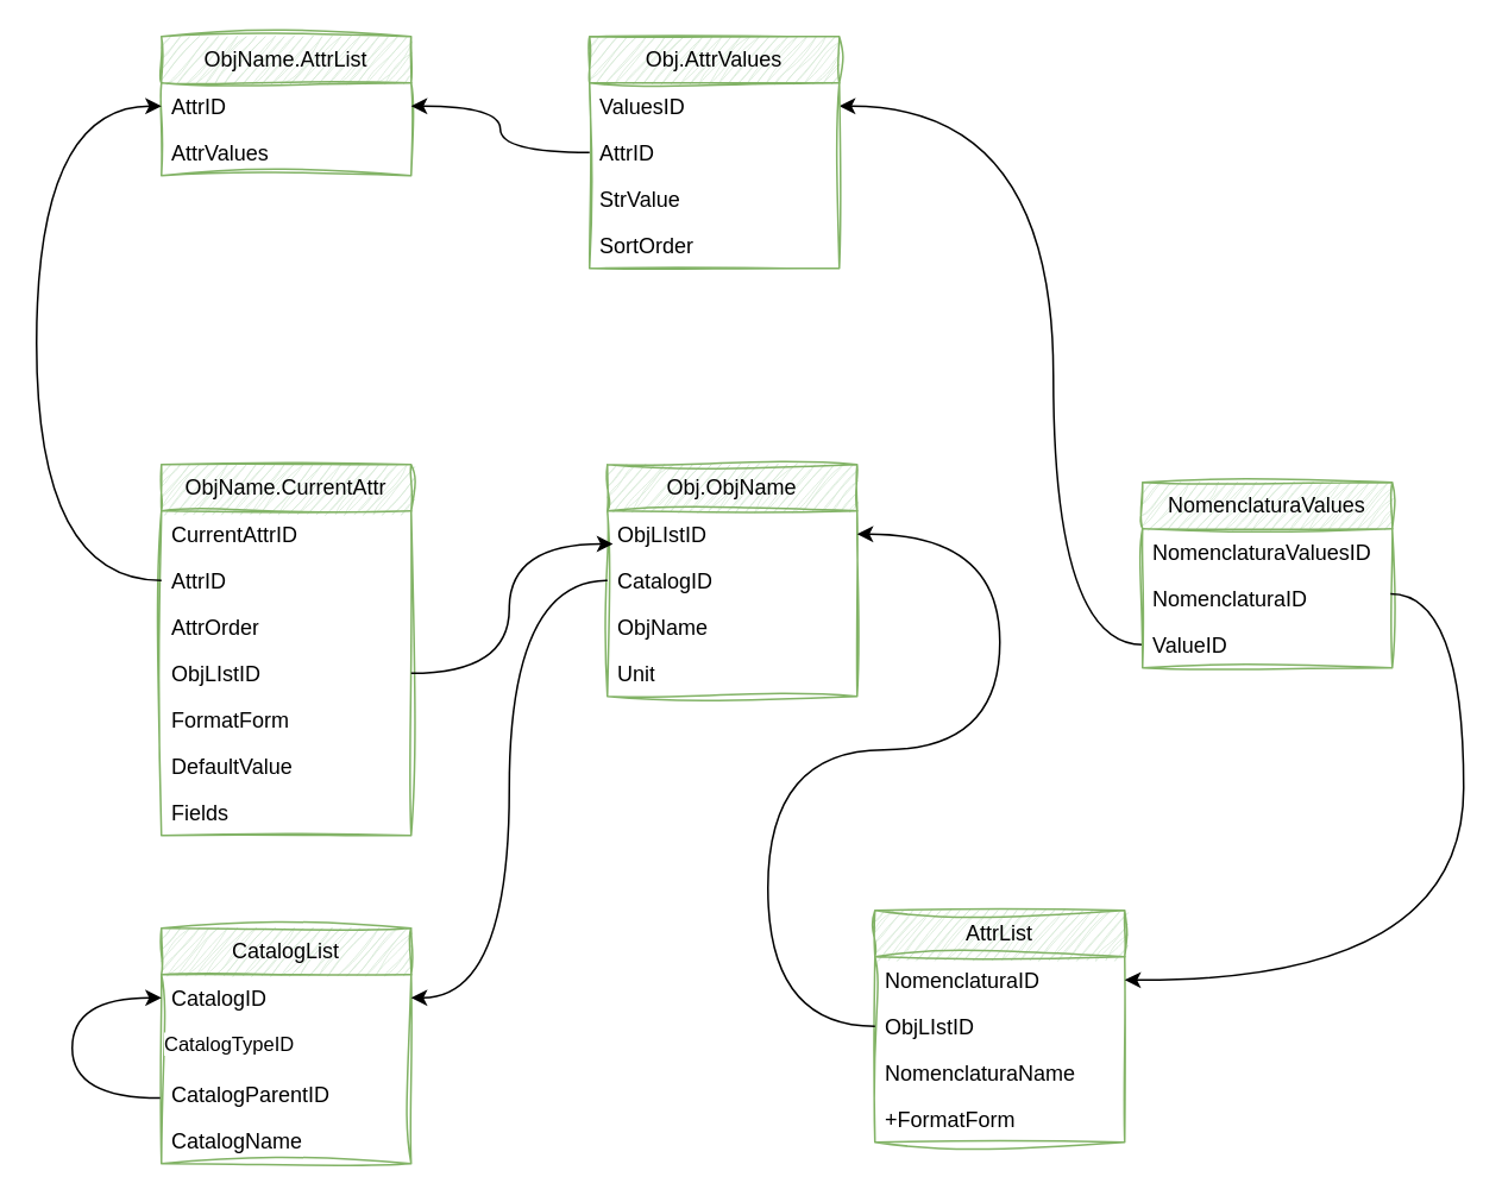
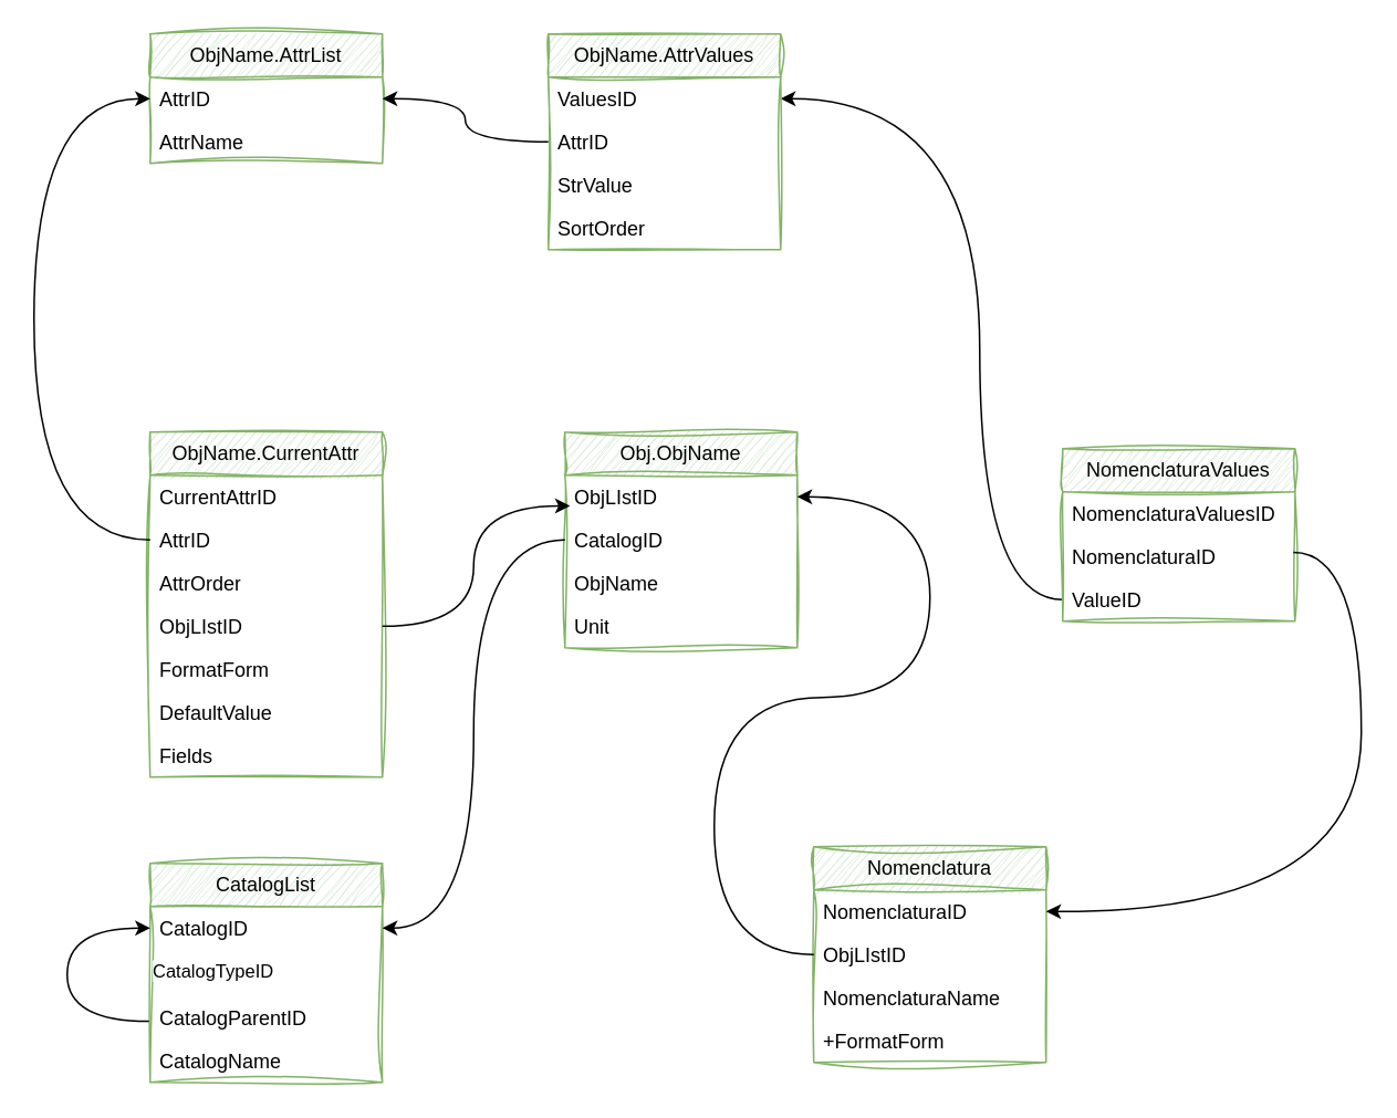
  <mxCell id="0" />
  <mxCell id="1" parent="0" />
- <mxCell id="2" value="AttrList" style="swimlane;fontStyle=0;childLayout=stackLayout;horizontal=1;startSize=26;fillColor=#d5e8d4;horizontalStack=0;resizeParent=1;resizeParentMax=0;resizeLast=0;collapsible=1;marginBottom=0;whiteSpace=wrap;html=1;sketch=1;jiggle=2;curveFitting=1;strokeColor=#82b366;align=center;verticalAlign=middle;fontFamily=Helvetica;fontSize=12;" parent="1" vertex="1"><mxGeometry x="490" y="510" width="140" height="130" as="geometry" /></mxCell>
+ <mxCell id="2" value="Nomenclatura" style="swimlane;fontStyle=0;childLayout=stackLayout;horizontal=1;startSize=26;fillColor=#d5e8d4;horizontalStack=0;resizeParent=1;resizeParentMax=0;resizeLast=0;collapsible=1;marginBottom=0;whiteSpace=wrap;html=1;sketch=1;jiggle=2;curveFitting=1;strokeColor=#82b366;align=center;verticalAlign=middle;fontFamily=Helvetica;fontSize=12;" parent="1" vertex="1"><mxGeometry x="490" y="510" width="140" height="130" as="geometry" /></mxCell>
  <mxCell id="3" value="NomenclaturaID" style="text;strokeColor=none;fillColor=none;align=left;verticalAlign=top;spacingLeft=4;spacingRight=4;overflow=hidden;rotatable=0;points=[[0,0.5],[1,0.5]];portConstraint=eastwest;whiteSpace=wrap;html=1;fontFamily=Helvetica;fontSize=12;fontColor=default;fontStyle=0;" parent="2" vertex="1"><mxGeometry y="26" width="140" height="26" as="geometry" /></mxCell>
  <mxCell id="4" value="ObjLIstID" style="text;strokeColor=none;fillColor=none;align=left;verticalAlign=top;spacingLeft=4;spacingRight=4;overflow=hidden;rotatable=0;points=[[0,0.5],[1,0.5]];portConstraint=eastwest;whiteSpace=wrap;html=1;fontFamily=Helvetica;fontSize=12;fontColor=default;fontStyle=0;" parent="2" vertex="1"><mxGeometry y="52" width="140" height="26" as="geometry" /></mxCell>
  <mxCell id="5" value="NomenclaturaName" style="text;strokeColor=none;fillColor=none;align=left;verticalAlign=top;spacingLeft=4;spacingRight=4;overflow=hidden;rotatable=0;points=[[0,0.5],[1,0.5]];portConstraint=eastwest;whiteSpace=wrap;html=1;fontFamily=Helvetica;fontSize=12;fontColor=default;fontStyle=0;" parent="2" vertex="1"><mxGeometry y="78" width="140" height="26" as="geometry" /></mxCell>
  <mxCell id="6" value="+FormatForm" style="text;strokeColor=none;fillColor=none;align=left;verticalAlign=top;spacingLeft=4;spacingRight=4;overflow=hidden;rotatable=0;points=[[0,0.5],[1,0.5]];portConstraint=eastwest;whiteSpace=wrap;html=1;fontFamily=Helvetica;fontSize=12;fontColor=default;fontStyle=0;" parent="2" vertex="1"><mxGeometry y="104" width="140" height="26" as="geometry" /></mxCell>
  <mxCell id="7" style="edgeStyle=orthogonalEdgeStyle;shape=connector;curved=1;rounded=0;orthogonalLoop=1;jettySize=auto;html=1;strokeColor=default;align=center;verticalAlign=middle;fontFamily=Helvetica;fontSize=11;fontColor=default;labelBackgroundColor=default;endArrow=classic;" parent="1" source="11" target="23" edge="1"><mxGeometry relative="1" as="geometry"><Array as="points"><mxPoint x="590" y="361" /><mxPoint x="590" y="59" /></Array></mxGeometry></mxCell>
  <mxCell id="8" value="NomenclaturaValues" style="swimlane;fontStyle=0;childLayout=stackLayout;horizontal=1;startSize=26;fillColor=#d5e8d4;horizontalStack=0;resizeParent=1;resizeParentMax=0;resizeLast=0;collapsible=1;marginBottom=0;whiteSpace=wrap;html=1;sketch=1;jiggle=2;curveFitting=1;strokeColor=#82b366;align=center;verticalAlign=middle;fontFamily=Helvetica;fontSize=12;" parent="1" vertex="1"><mxGeometry x="640" y="270" width="140" height="104" as="geometry" /></mxCell>
  <mxCell id="9" value="NomenclaturaValuesID" style="text;strokeColor=none;fillColor=none;align=left;verticalAlign=top;spacingLeft=4;spacingRight=4;overflow=hidden;rotatable=0;points=[[0,0.5],[1,0.5]];portConstraint=eastwest;whiteSpace=wrap;html=1;fontFamily=Helvetica;fontSize=12;fontColor=default;fontStyle=0;" parent="8" vertex="1"><mxGeometry y="26" width="140" height="26" as="geometry" /></mxCell>
  <mxCell id="10" value="NomenclaturaID" style="text;strokeColor=none;fillColor=none;align=left;verticalAlign=top;spacingLeft=4;spacingRight=4;overflow=hidden;rotatable=0;points=[[0,0.5],[1,0.5]];portConstraint=eastwest;whiteSpace=wrap;html=1;fontFamily=Helvetica;fontSize=12;fontColor=default;fontStyle=0;" parent="8" vertex="1"><mxGeometry y="52" width="140" height="26" as="geometry" /></mxCell>
  <mxCell id="11" value="&lt;div&gt;ValueID&lt;/div&gt;" style="text;strokeColor=none;fillColor=none;align=left;verticalAlign=top;spacingLeft=4;spacingRight=4;overflow=hidden;rotatable=0;points=[[0,0.5],[1,0.5]];portConstraint=eastwest;whiteSpace=wrap;html=1;fontFamily=Helvetica;fontSize=12;fontColor=default;fontStyle=0;" parent="8" vertex="1"><mxGeometry y="78" width="140" height="26" as="geometry" /></mxCell>
  <mxCell id="12" style="edgeStyle=orthogonalEdgeStyle;rounded=0;orthogonalLoop=1;jettySize=auto;html=1;curved=1;exitX=0.993;exitY=0.405;exitDx=0;exitDy=0;exitPerimeter=0;entryX=1;entryY=0.5;entryDx=0;entryDy=0;" parent="1" source="10" target="3" edge="1"><mxGeometry relative="1" as="geometry"><Array as="points"><mxPoint x="820" y="332" /><mxPoint x="820" y="550" /><mxPoint x="630" y="550" /></Array></mxGeometry></mxCell>
  <mxCell id="13" value="Obj.ObjName" style="swimlane;fontStyle=0;childLayout=stackLayout;horizontal=1;startSize=26;fillColor=#d5e8d4;horizontalStack=0;resizeParent=1;resizeParentMax=0;resizeLast=0;collapsible=1;marginBottom=0;whiteSpace=wrap;html=1;sketch=1;jiggle=2;curveFitting=1;strokeColor=#82b366;align=center;verticalAlign=middle;fontFamily=Helvetica;fontSize=12;" parent="1" vertex="1"><mxGeometry x="340" y="260" width="140" height="130" as="geometry" /></mxCell>
  <mxCell id="14" value="ObjLIstID" style="text;strokeColor=none;fillColor=none;align=left;verticalAlign=top;spacingLeft=4;spacingRight=4;overflow=hidden;rotatable=0;points=[[0,0.5],[1,0.5]];portConstraint=eastwest;whiteSpace=wrap;html=1;fontFamily=Helvetica;fontSize=12;fontColor=default;fontStyle=0;" parent="13" vertex="1"><mxGeometry y="26" width="140" height="26" as="geometry" /></mxCell>
  <mxCell id="15" value="CatalogID" style="text;strokeColor=none;fillColor=none;align=left;verticalAlign=top;spacingLeft=4;spacingRight=4;overflow=hidden;rotatable=0;points=[[0,0.5],[1,0.5]];portConstraint=eastwest;whiteSpace=wrap;html=1;fontFamily=Helvetica;fontSize=12;fontColor=default;fontStyle=0;" parent="13" vertex="1"><mxGeometry y="52" width="140" height="26" as="geometry" /></mxCell>
  <mxCell id="16" value="ObjName" style="text;strokeColor=none;fillColor=none;align=left;verticalAlign=top;spacingLeft=4;spacingRight=4;overflow=hidden;rotatable=0;points=[[0,0.5],[1,0.5]];portConstraint=eastwest;whiteSpace=wrap;html=1;fontFamily=Helvetica;fontSize=12;fontColor=default;fontStyle=0;" parent="13" vertex="1"><mxGeometry y="78" width="140" height="26" as="geometry" /></mxCell>
  <mxCell id="17" value="Unit" style="text;strokeColor=none;fillColor=none;align=left;verticalAlign=top;spacingLeft=4;spacingRight=4;overflow=hidden;rotatable=0;points=[[0,0.5],[1,0.5]];portConstraint=eastwest;whiteSpace=wrap;html=1;fontFamily=Helvetica;fontSize=12;fontColor=default;fontStyle=0;" parent="13" vertex="1"><mxGeometry y="104" width="140" height="26" as="geometry" /></mxCell>
  <mxCell id="18" style="edgeStyle=orthogonalEdgeStyle;shape=connector;curved=1;rounded=0;orthogonalLoop=1;jettySize=auto;html=1;strokeColor=default;align=center;verticalAlign=middle;fontFamily=Helvetica;fontSize=11;fontColor=default;labelBackgroundColor=default;endArrow=classic;exitX=0;exitY=0.5;exitDx=0;exitDy=0;" parent="1" source="4" target="14" edge="1"><mxGeometry relative="1" as="geometry"><mxPoint x="270" y="540" as="sourcePoint" /><Array as="points"><mxPoint x="430" y="575" /><mxPoint x="430" y="420" /><mxPoint x="560" y="420" /><mxPoint x="560" y="299" /></Array></mxGeometry></mxCell>
  <mxCell id="19" value="ObjName.AttrList" style="swimlane;fontStyle=0;childLayout=stackLayout;horizontal=1;startSize=26;fillColor=#d5e8d4;horizontalStack=0;resizeParent=1;resizeParentMax=0;resizeLast=0;collapsible=1;marginBottom=0;whiteSpace=wrap;html=1;sketch=1;jiggle=2;curveFitting=1;strokeColor=#82b366;align=center;verticalAlign=middle;fontFamily=Helvetica;fontSize=12;" parent="1" vertex="1"><mxGeometry x="90" y="20" width="140" height="78" as="geometry" /></mxCell>
  <mxCell id="20" value="AttrID" style="text;strokeColor=none;fillColor=none;align=left;verticalAlign=top;spacingLeft=4;spacingRight=4;overflow=hidden;rotatable=0;points=[[0,0.5],[1,0.5]];portConstraint=eastwest;whiteSpace=wrap;html=1;fontFamily=Helvetica;fontSize=12;fontColor=default;fontStyle=0;" parent="19" vertex="1"><mxGeometry y="26" width="140" height="26" as="geometry" /></mxCell>
- <mxCell id="21" value="AttrValues" style="text;strokeColor=none;fillColor=none;align=left;verticalAlign=top;spacingLeft=4;spacingRight=4;overflow=hidden;rotatable=0;points=[[0,0.5],[1,0.5]];portConstraint=eastwest;whiteSpace=wrap;html=1;fontFamily=Helvetica;fontSize=12;fontColor=default;fontStyle=0;" parent="19" vertex="1"><mxGeometry y="52" width="140" height="26" as="geometry" /></mxCell>
- <mxCell id="22" value="Obj.AttrValues" style="swimlane;fontStyle=0;childLayout=stackLayout;horizontal=1;startSize=26;fillColor=#d5e8d4;horizontalStack=0;resizeParent=1;resizeParentMax=0;resizeLast=0;collapsible=1;marginBottom=0;whiteSpace=wrap;html=1;sketch=1;jiggle=2;curveFitting=1;strokeColor=#82b366;align=center;verticalAlign=middle;fontFamily=Helvetica;fontSize=12;" parent="1" vertex="1"><mxGeometry x="330" y="20" width="140" height="130" as="geometry" /></mxCell>
+ <mxCell id="21" value="AttrName" style="text;strokeColor=none;fillColor=none;align=left;verticalAlign=top;spacingLeft=4;spacingRight=4;overflow=hidden;rotatable=0;points=[[0,0.5],[1,0.5]];portConstraint=eastwest;whiteSpace=wrap;html=1;fontFamily=Helvetica;fontSize=12;fontColor=default;fontStyle=0;" parent="19" vertex="1"><mxGeometry y="52" width="140" height="26" as="geometry" /></mxCell>
+ <mxCell id="22" value="ObjName.AttrValues" style="swimlane;fontStyle=0;childLayout=stackLayout;horizontal=1;startSize=26;fillColor=#d5e8d4;horizontalStack=0;resizeParent=1;resizeParentMax=0;resizeLast=0;collapsible=1;marginBottom=0;whiteSpace=wrap;html=1;sketch=1;jiggle=2;curveFitting=1;strokeColor=#82b366;align=center;verticalAlign=middle;fontFamily=Helvetica;fontSize=12;" parent="1" vertex="1"><mxGeometry x="330" y="20" width="140" height="130" as="geometry" /></mxCell>
  <mxCell id="23" value="ValuesID" style="text;strokeColor=none;fillColor=none;align=left;verticalAlign=top;spacingLeft=4;spacingRight=4;overflow=hidden;rotatable=0;points=[[0,0.5],[1,0.5]];portConstraint=eastwest;whiteSpace=wrap;html=1;fontFamily=Helvetica;fontSize=12;fontColor=default;fontStyle=0;" parent="22" vertex="1"><mxGeometry y="26" width="140" height="26" as="geometry" /></mxCell>
  <mxCell id="24" value="AttrID" style="text;strokeColor=none;fillColor=none;align=left;verticalAlign=top;spacingLeft=4;spacingRight=4;overflow=hidden;rotatable=0;points=[[0,0.5],[1,0.5]];portConstraint=eastwest;whiteSpace=wrap;html=1;fontFamily=Helvetica;fontSize=12;fontColor=default;fontStyle=0;" parent="22" vertex="1"><mxGeometry y="52" width="140" height="26" as="geometry" /></mxCell>
  <mxCell id="25" value="StrValue" style="text;strokeColor=none;fillColor=none;align=left;verticalAlign=top;spacingLeft=4;spacingRight=4;overflow=hidden;rotatable=0;points=[[0,0.5],[1,0.5]];portConstraint=eastwest;whiteSpace=wrap;html=1;fontFamily=Helvetica;fontSize=12;fontColor=default;fontStyle=0;" parent="22" vertex="1"><mxGeometry y="78" width="140" height="26" as="geometry" /></mxCell>
  <mxCell id="26" value="SortOrder" style="text;strokeColor=none;fillColor=none;align=left;verticalAlign=top;spacingLeft=4;spacingRight=4;overflow=hidden;rotatable=0;points=[[0,0.5],[1,0.5]];portConstraint=eastwest;whiteSpace=wrap;html=1;fontFamily=Helvetica;fontSize=12;fontColor=default;fontStyle=0;" parent="22" vertex="1"><mxGeometry y="104" width="140" height="26" as="geometry" /></mxCell>
  <mxCell id="27" style="edgeStyle=orthogonalEdgeStyle;shape=connector;curved=1;rounded=0;orthogonalLoop=1;jettySize=auto;html=1;strokeColor=default;align=center;verticalAlign=middle;fontFamily=Helvetica;fontSize=11;fontColor=default;labelBackgroundColor=default;endArrow=classic;" parent="1" source="24" target="20" edge="1"><mxGeometry relative="1" as="geometry" /></mxCell>
  <mxCell id="28" value="ObjName.CurrentAttr" style="swimlane;fontStyle=0;childLayout=stackLayout;horizontal=1;startSize=26;fillColor=#d5e8d4;horizontalStack=0;resizeParent=1;resizeParentMax=0;resizeLast=0;collapsible=1;marginBottom=0;whiteSpace=wrap;html=1;sketch=1;jiggle=2;curveFitting=1;strokeColor=#82b366;align=center;verticalAlign=middle;fontFamily=Helvetica;fontSize=12;" parent="1" vertex="1"><mxGeometry x="90" y="260" width="140" height="208" as="geometry" /></mxCell>
  <mxCell id="29" value="CurrentAttrID" style="text;strokeColor=none;fillColor=none;align=left;verticalAlign=top;spacingLeft=4;spacingRight=4;overflow=hidden;rotatable=0;points=[[0,0.5],[1,0.5]];portConstraint=eastwest;whiteSpace=wrap;html=1;fontFamily=Helvetica;fontSize=12;fontColor=default;fontStyle=0;" parent="28" vertex="1"><mxGeometry y="26" width="140" height="26" as="geometry" /></mxCell>
  <mxCell id="30" value="AttrID" style="text;strokeColor=none;fillColor=none;align=left;verticalAlign=top;spacingLeft=4;spacingRight=4;overflow=hidden;rotatable=0;points=[[0,0.5],[1,0.5]];portConstraint=eastwest;whiteSpace=wrap;html=1;fontFamily=Helvetica;fontSize=12;fontColor=default;fontStyle=0;" parent="28" vertex="1"><mxGeometry y="52" width="140" height="26" as="geometry" /></mxCell>
  <mxCell id="31" value="AttrOrder" style="text;strokeColor=none;fillColor=none;align=left;verticalAlign=top;spacingLeft=4;spacingRight=4;overflow=hidden;rotatable=0;points=[[0,0.5],[1,0.5]];portConstraint=eastwest;whiteSpace=wrap;html=1;fontFamily=Helvetica;fontSize=12;fontColor=default;fontStyle=0;" parent="28" vertex="1"><mxGeometry y="78" width="140" height="26" as="geometry" /></mxCell>
  <mxCell id="32" value="ObjLIstID" style="text;strokeColor=none;fillColor=none;align=left;verticalAlign=top;spacingLeft=4;spacingRight=4;overflow=hidden;rotatable=0;points=[[0,0.5],[1,0.5]];portConstraint=eastwest;whiteSpace=wrap;html=1;fontFamily=Helvetica;fontSize=12;fontColor=default;fontStyle=0;" parent="28" vertex="1"><mxGeometry y="104" width="140" height="26" as="geometry" /></mxCell>
  <mxCell id="33" value="FormatForm" style="text;strokeColor=none;fillColor=none;align=left;verticalAlign=top;spacingLeft=4;spacingRight=4;overflow=hidden;rotatable=0;points=[[0,0.5],[1,0.5]];portConstraint=eastwest;whiteSpace=wrap;html=1;fontFamily=Helvetica;fontSize=12;fontColor=default;fontStyle=0;" parent="28" vertex="1"><mxGeometry y="130" width="140" height="26" as="geometry" /></mxCell>
  <mxCell id="34" value="DefaultValue" style="text;strokeColor=none;fillColor=none;align=left;verticalAlign=top;spacingLeft=4;spacingRight=4;overflow=hidden;rotatable=0;points=[[0,0.5],[1,0.5]];portConstraint=eastwest;whiteSpace=wrap;html=1;fontFamily=Helvetica;fontSize=12;fontColor=default;fontStyle=0;" parent="28" vertex="1"><mxGeometry y="156" width="140" height="26" as="geometry" /></mxCell>
  <mxCell id="35" value="&lt;span style=&quot;white-space: pre-wrap;&quot; data-src-align=&quot;0:12&quot; class=&quot;EzKURWReUAB5oZgtQNkl&quot;&gt;Fields&lt;/span&gt;" style="text;strokeColor=none;fillColor=none;align=left;verticalAlign=top;spacingLeft=4;spacingRight=4;overflow=hidden;rotatable=0;points=[[0,0.5],[1,0.5]];portConstraint=eastwest;whiteSpace=wrap;html=1;fontFamily=Helvetica;fontSize=12;fontColor=default;fontStyle=0;" parent="28" vertex="1"><mxGeometry y="182" width="140" height="26" as="geometry" /></mxCell>
  <mxCell id="36" style="edgeStyle=orthogonalEdgeStyle;shape=connector;curved=1;rounded=0;orthogonalLoop=1;jettySize=auto;html=1;entryX=0;entryY=0.5;entryDx=0;entryDy=0;strokeColor=default;align=center;verticalAlign=middle;fontFamily=Helvetica;fontSize=11;fontColor=default;labelBackgroundColor=default;endArrow=classic;exitX=0;exitY=0.5;exitDx=0;exitDy=0;" parent="1" source="30" target="19" edge="1"><mxGeometry relative="1" as="geometry"><Array as="points"><mxPoint x="20" y="325" /><mxPoint x="20" y="59" /></Array></mxGeometry></mxCell>
  <mxCell id="37" style="edgeStyle=orthogonalEdgeStyle;shape=connector;curved=1;rounded=0;orthogonalLoop=1;jettySize=auto;html=1;entryX=0.022;entryY=0.711;entryDx=0;entryDy=0;entryPerimeter=0;strokeColor=default;align=center;verticalAlign=middle;fontFamily=Helvetica;fontSize=11;fontColor=default;labelBackgroundColor=default;endArrow=classic;" parent="1" source="32" target="14" edge="1"><mxGeometry relative="1" as="geometry" /></mxCell>
  <mxCell id="38" value="CatalogList" style="swimlane;fontStyle=0;childLayout=stackLayout;horizontal=1;startSize=26;fillColor=#d5e8d4;horizontalStack=0;resizeParent=1;resizeParentMax=0;resizeLast=0;collapsible=1;marginBottom=0;whiteSpace=wrap;html=1;sketch=1;jiggle=2;curveFitting=1;strokeColor=#82b366;align=center;verticalAlign=middle;fontFamily=Helvetica;fontSize=12;" parent="1" vertex="1"><mxGeometry x="90" y="520" width="140" height="132" as="geometry" /></mxCell>
  <mxCell id="39" value="CatalogID" style="text;strokeColor=none;fillColor=none;align=left;verticalAlign=top;spacingLeft=4;spacingRight=4;overflow=hidden;rotatable=0;points=[[0,0.5],[1,0.5]];portConstraint=eastwest;whiteSpace=wrap;html=1;fontFamily=Helvetica;fontSize=12;fontColor=default;fontStyle=0;" parent="38" vertex="1"><mxGeometry y="26" width="140" height="26" as="geometry" /></mxCell>
  <mxCell id="40" value="CatalogTypeID" style="text;whiteSpace=wrap;html=1;fontFamily=Helvetica;fontSize=11;fontColor=default;labelBackgroundColor=default;" parent="38" vertex="1"><mxGeometry y="52" width="140" height="28" as="geometry" /></mxCell>
  <mxCell id="41" style="edgeStyle=orthogonalEdgeStyle;shape=connector;curved=1;rounded=0;orthogonalLoop=1;jettySize=auto;html=1;entryX=0;entryY=0.5;entryDx=0;entryDy=0;strokeColor=default;align=center;verticalAlign=middle;fontFamily=Helvetica;fontSize=11;fontColor=default;labelBackgroundColor=default;endArrow=classic;exitX=-0.005;exitY=0.586;exitDx=0;exitDy=0;exitPerimeter=0;" parent="38" source="42" target="39" edge="1"><mxGeometry relative="1" as="geometry"><Array as="points"><mxPoint x="-50" y="95" /><mxPoint x="-50" y="39" /></Array></mxGeometry></mxCell>
  <mxCell id="42" value="CatalogParentID" style="text;strokeColor=none;fillColor=none;align=left;verticalAlign=top;spacingLeft=4;spacingRight=4;overflow=hidden;rotatable=0;points=[[0,0.5],[1,0.5]];portConstraint=eastwest;whiteSpace=wrap;html=1;fontFamily=Helvetica;fontSize=12;fontColor=default;fontStyle=0;" parent="38" vertex="1"><mxGeometry y="80" width="140" height="26" as="geometry" /></mxCell>
  <mxCell id="43" value="CatalogName" style="text;strokeColor=none;fillColor=none;align=left;verticalAlign=top;spacingLeft=4;spacingRight=4;overflow=hidden;rotatable=0;points=[[0,0.5],[1,0.5]];portConstraint=eastwest;whiteSpace=wrap;html=1;fontFamily=Helvetica;fontSize=12;fontColor=default;fontStyle=0;" parent="38" vertex="1"><mxGeometry y="106" width="140" height="26" as="geometry" /></mxCell>
  <mxCell id="44" style="edgeStyle=orthogonalEdgeStyle;shape=connector;curved=1;rounded=0;orthogonalLoop=1;jettySize=auto;html=1;strokeColor=default;align=center;verticalAlign=middle;fontFamily=Helvetica;fontSize=11;fontColor=default;labelBackgroundColor=default;endArrow=classic;" parent="1" source="15" target="39" edge="1"><mxGeometry relative="1" as="geometry" /></mxCell>
